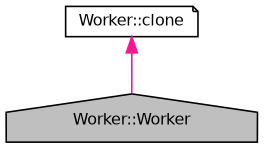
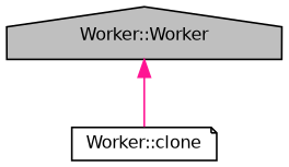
  digraph {
    rankdir=TB
    node [color=black fontname=Helvetica fontsize=10 style=filled]
    n1 [fillcolor=grey75 fontcolor=black height=0.2 label="Worker::Worker" shape=house width=0.4]
    n2 [fillcolor=white height=0.2 label="Worker::clone" shape=note width=0.4]
-   n2 -> n1 [color=deeppink dir=back fontname=Helvetica fontsize=10 labelfontname=Helvetica labelfontsize=10 style=solid]
+   n1 -> n2 [color=deeppink dir=back fontname=Helvetica fontsize=10 labelfontname=Helvetica labelfontsize=10 style=solid]
  }
